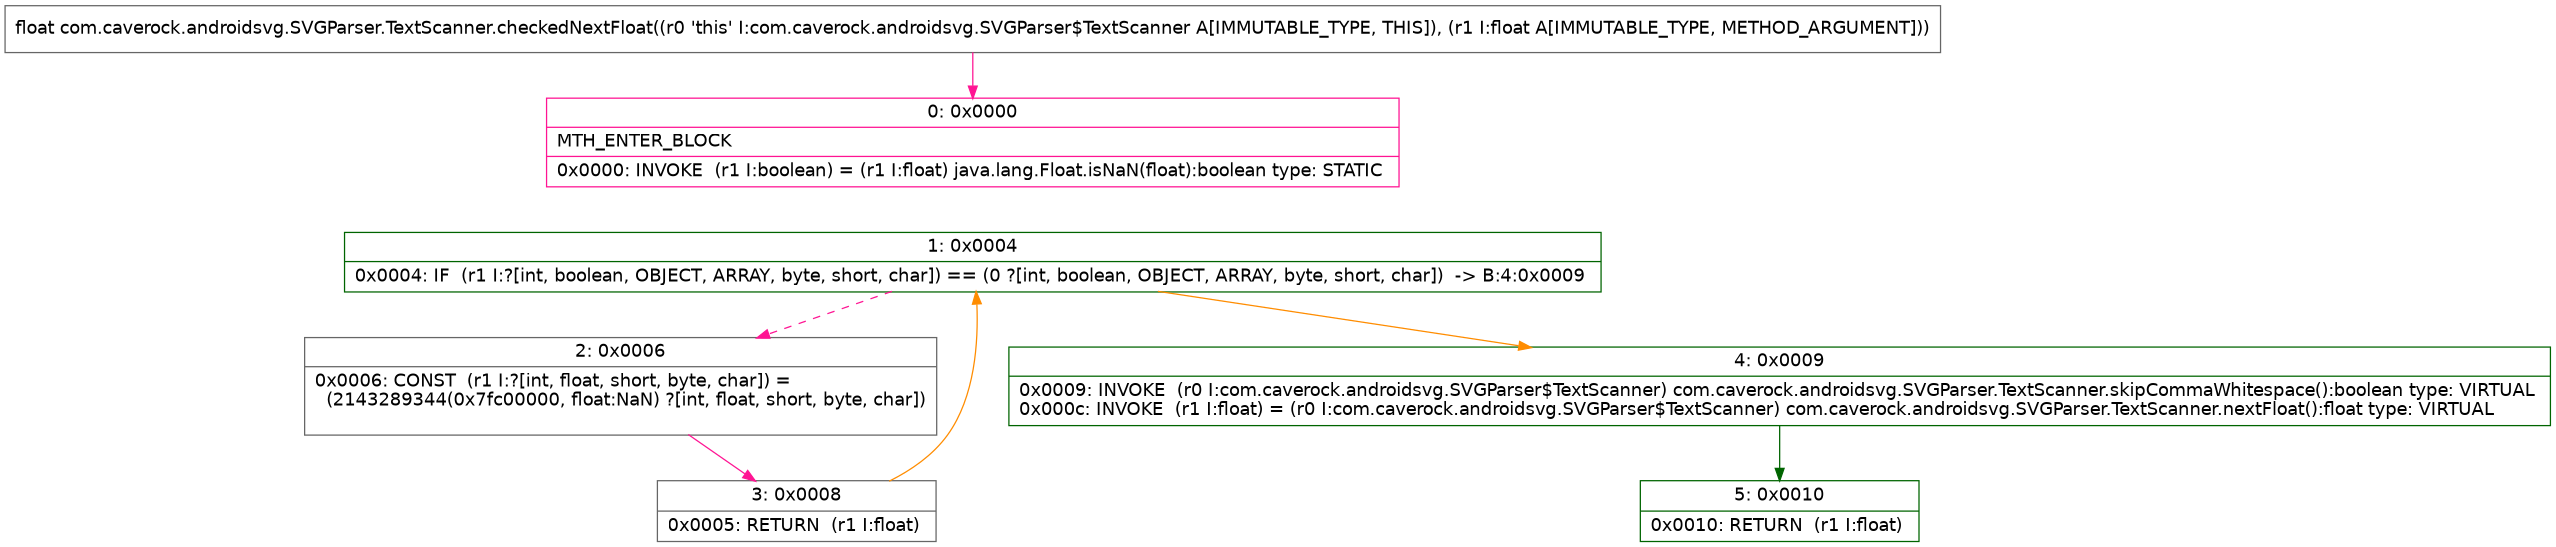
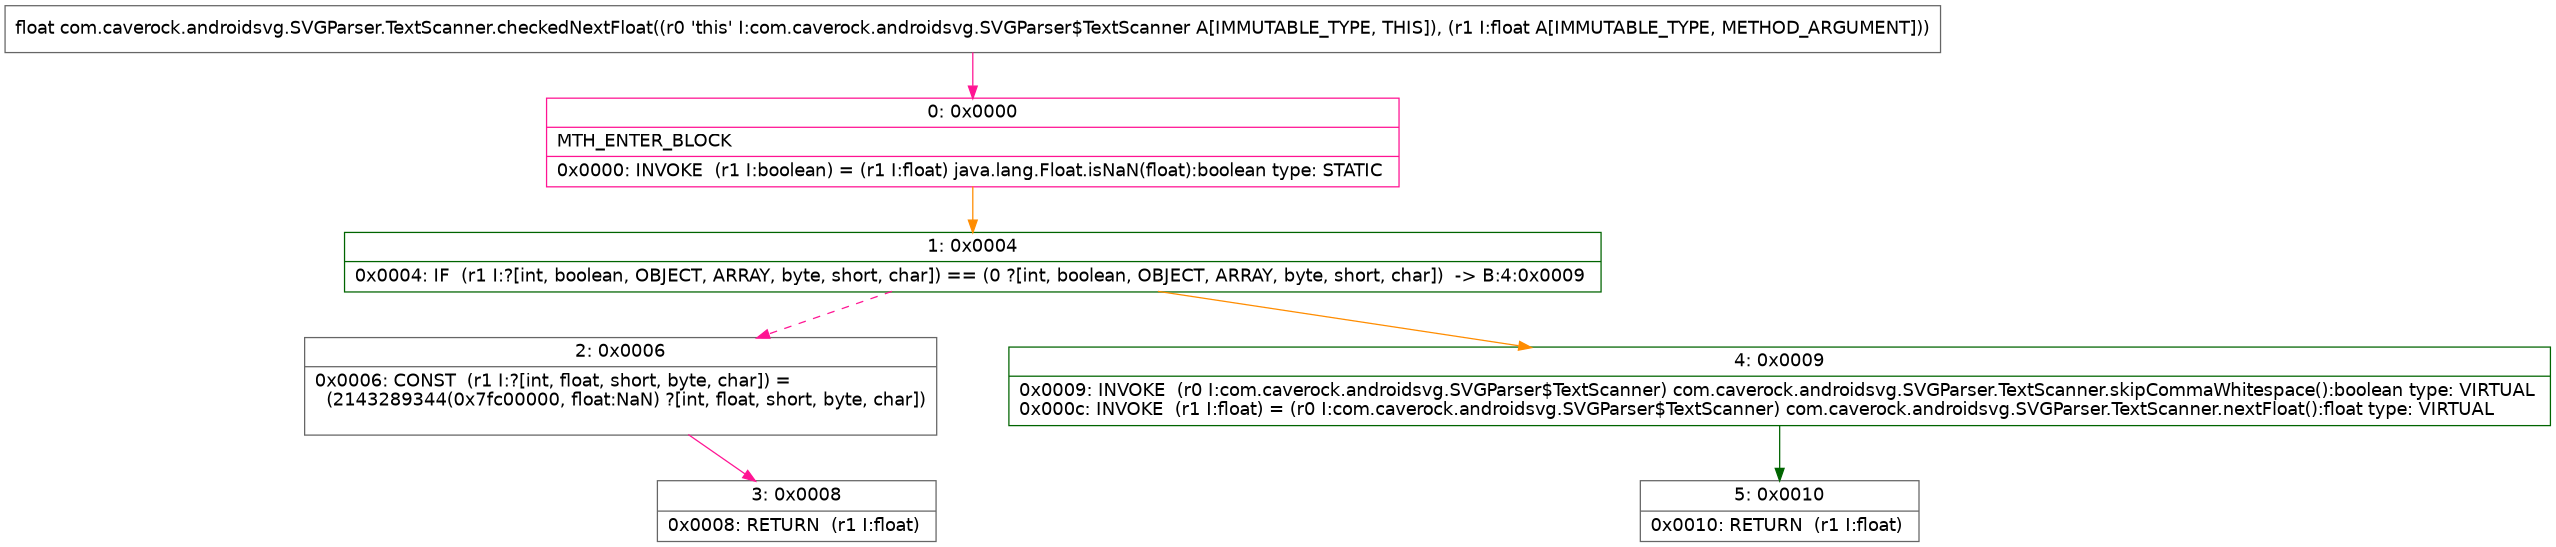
  digraph {
    fontname="DejaVu Sans"
    node [color=darkgreen fontname="DejaVu Sans" shape=record]
    edge [color=deeppink fontname="DejaVu Sans"]
    n1 [color=deeppink label="{0\:\ 0x0000|MTH_ENTER_BLOCK\l|0x0000: INVOKE  (r1 I:boolean) = (r1 I:float) java.lang.Float.isNaN(float):boolean type: STATIC \l}"]
    n2 [label="{1\:\ 0x0004|0x0004: IF  (r1 I:?[int, boolean, OBJECT, ARRAY, byte, short, char]) == (0 ?[int, boolean, OBJECT, ARRAY, byte, short, char])  \-\> B:4:0x0009 \l}"]
    n3 [color=gray40 label="{2\:\ 0x0006|0x0006: CONST  (r1 I:?[int, float, short, byte, char]) = \l  (2143289344(0x7fc00000, float:NaN) ?[int, float, short, byte, char])\l \l}"]
    n4 [label="{4\:\ 0x0009|0x0009: INVOKE  (r0 I:com.caverock.androidsvg.SVGParser$TextScanner) com.caverock.androidsvg.SVGParser.TextScanner.skipCommaWhitespace():boolean type: VIRTUAL \l0x000c: INVOKE  (r1 I:float) = (r0 I:com.caverock.androidsvg.SVGParser$TextScanner) com.caverock.androidsvg.SVGParser.TextScanner.nextFloat():float type: VIRTUAL \l}"]
-   n5 [color=gray40 label="{3\:\ 0x0008|0x0005: RETURN  (r1 I:float) \l}"]
-   n6 [label="{5\:\ 0x0010|0x0010: RETURN  (r1 I:float) \l}"]
+   n5 [color=gray40 label="{3\:\ 0x0008|0x0008: RETURN  (r1 I:float) \l}"]
+   n6 [color=gray40 label="{5\:\ 0x0010|0x0010: RETURN  (r1 I:float) \l}"]
    n7 [color=gray40 label="{float com.caverock.androidsvg.SVGParser.TextScanner.checkedNextFloat((r0 'this' I:com.caverock.androidsvg.SVGParser$TextScanner A[IMMUTABLE_TYPE, THIS]), (r1 I:float A[IMMUTABLE_TYPE, METHOD_ARGUMENT])) }"]
-   n5 -> n2 [color=darkorange]
+   n1 -> n2 [color=darkorange]
    n2 -> n3 [style=dashed]
    n2 -> n4 [color=darkorange]
    n3 -> n5
    n4 -> n6 [color=darkgreen]
    n7 -> n1
  }
